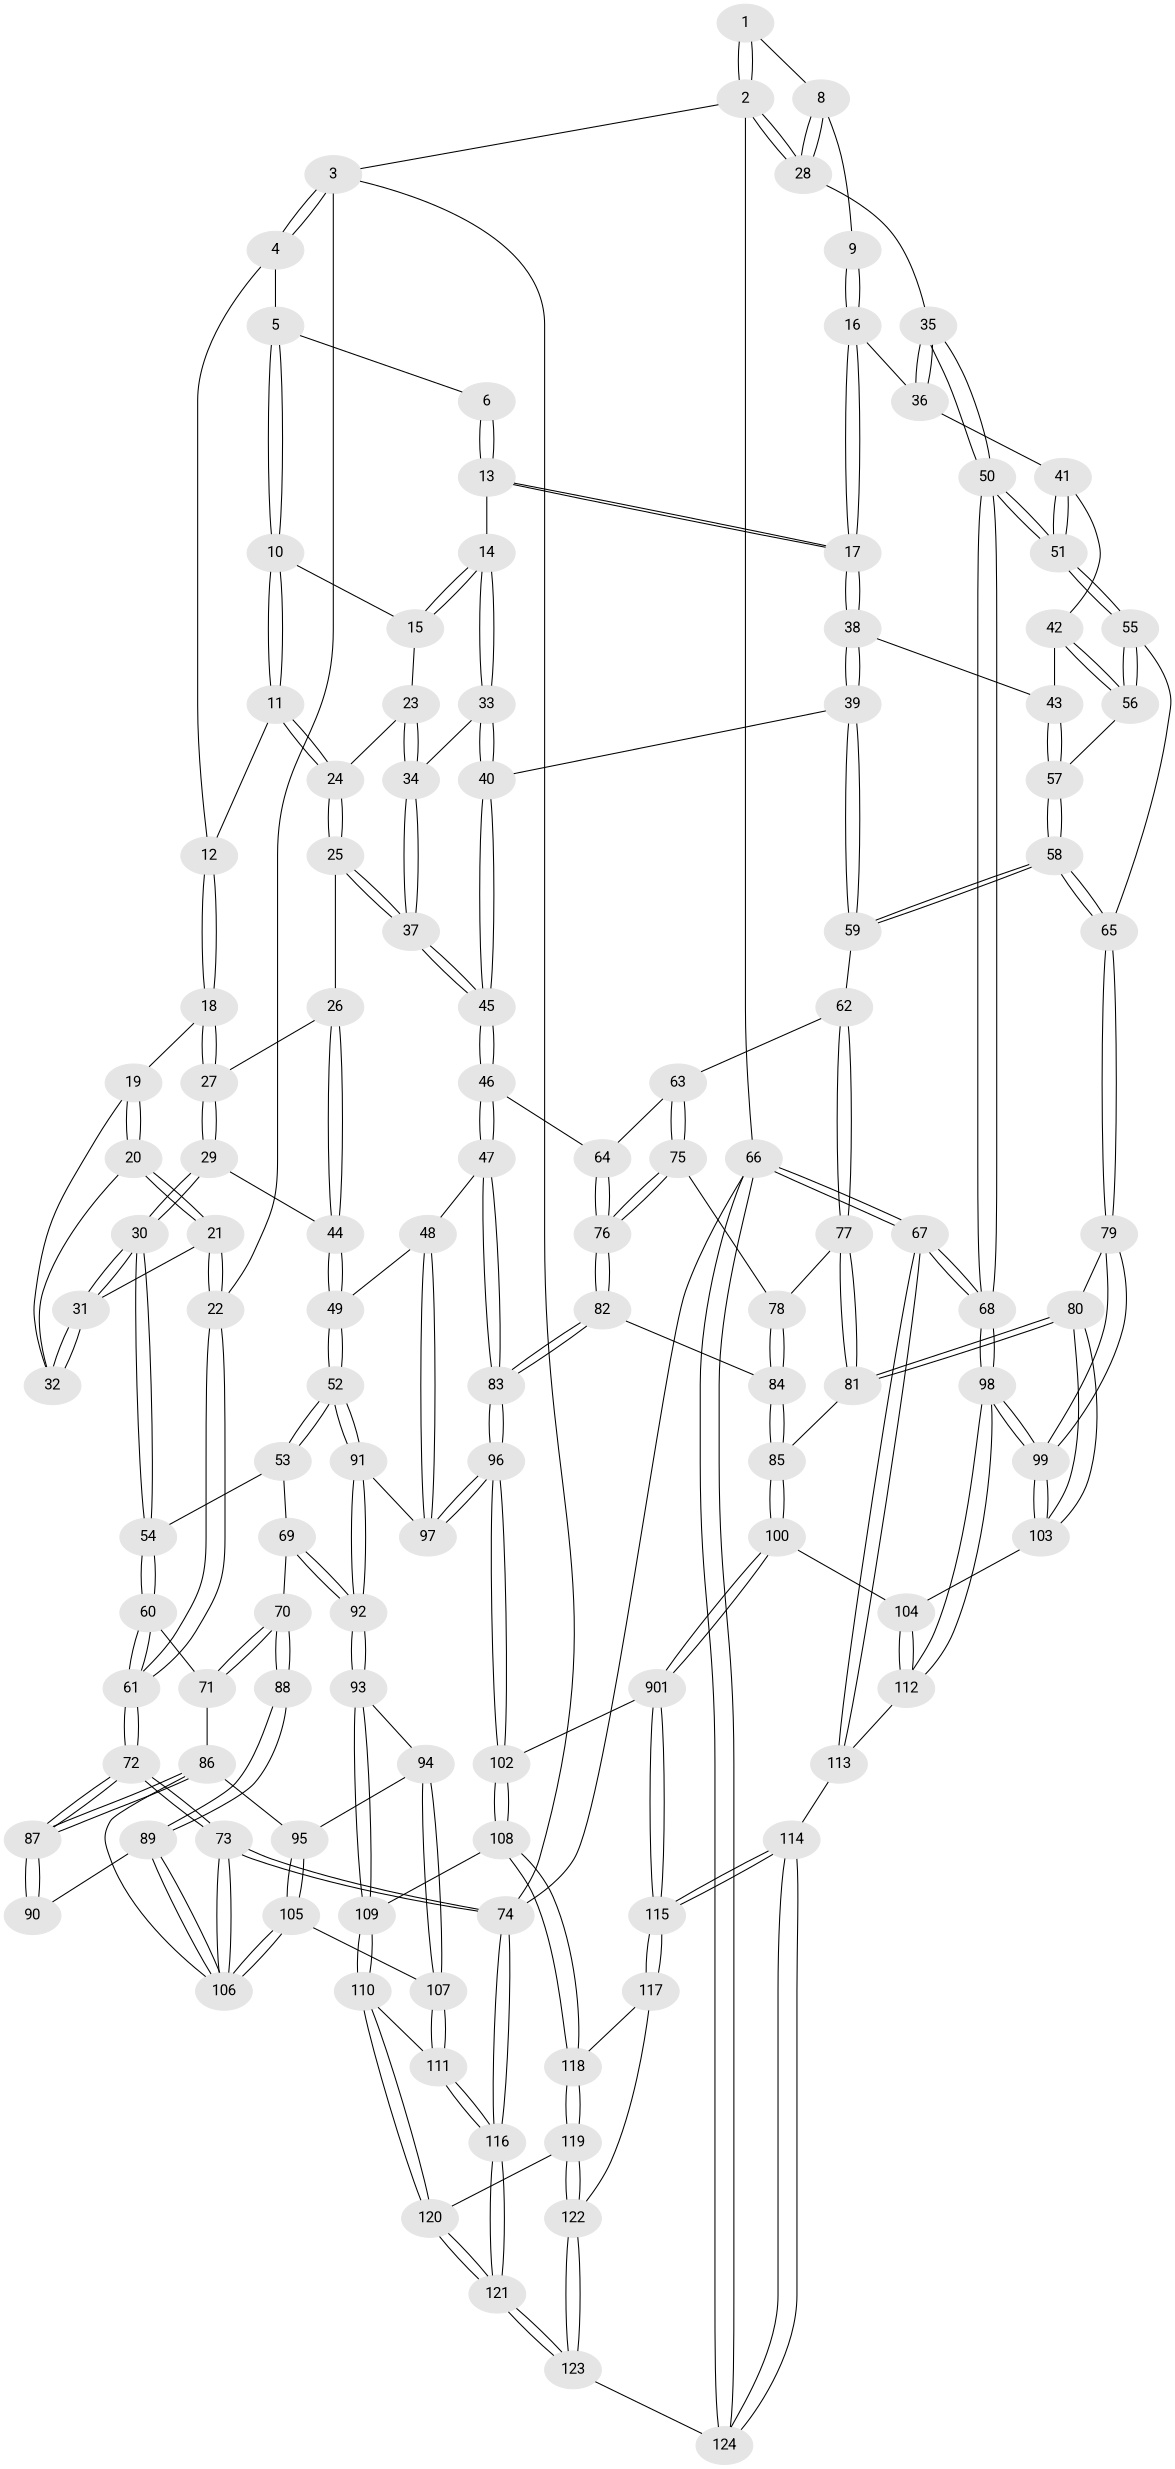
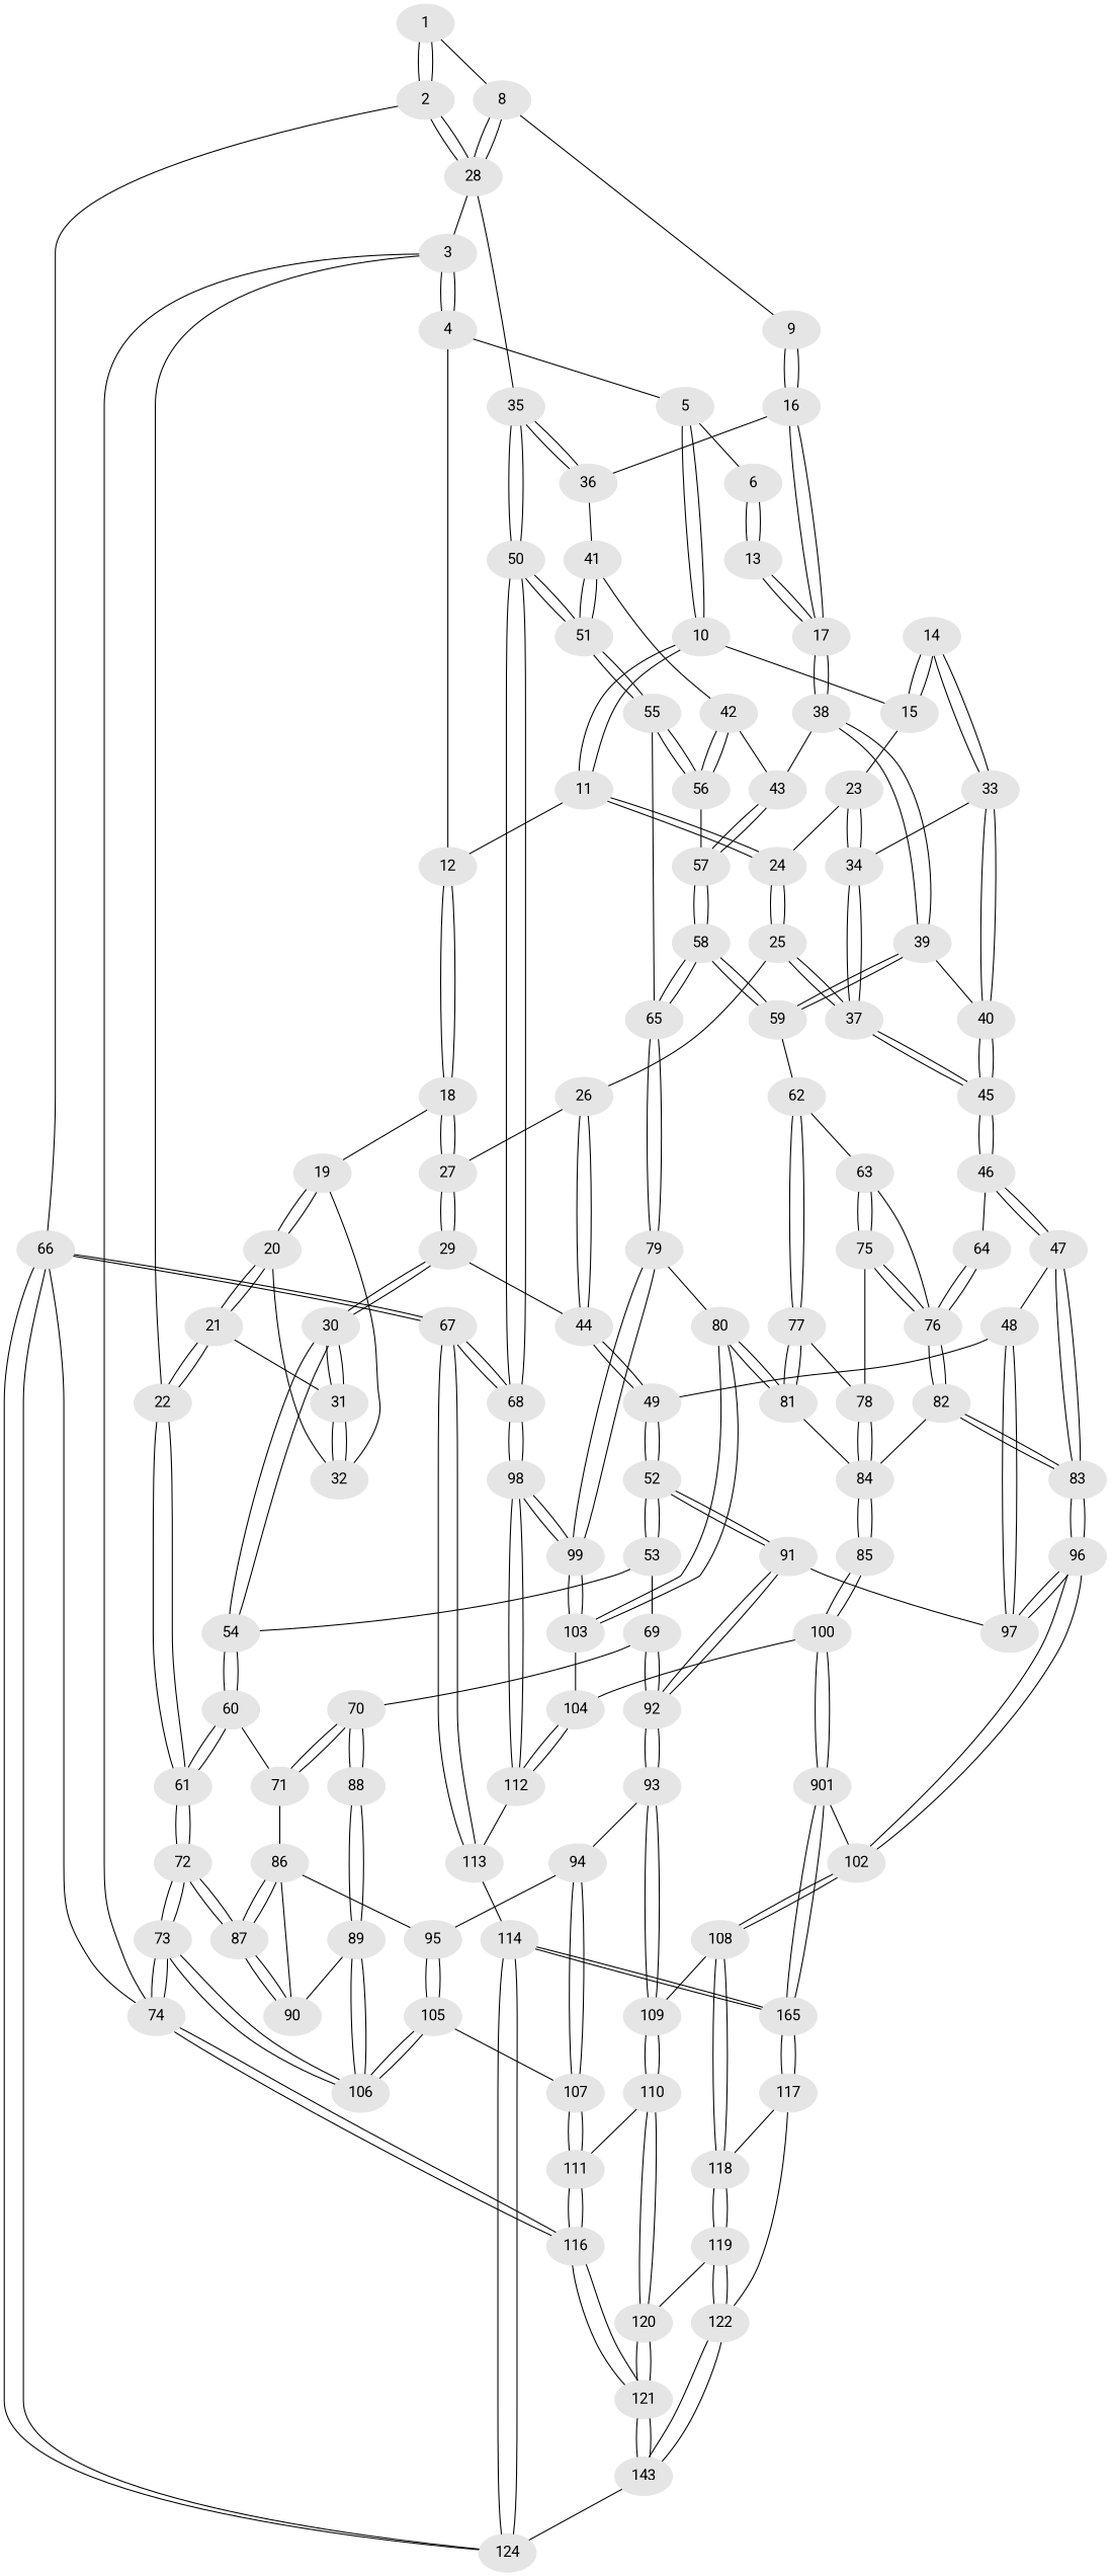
  graph {
    fontname=Roboto
    node [color=gray90 fontname=Roboto style=filled]
    edge [fontname=Roboto]
    1
    2
    8
    3
    28
    66
    9
    4
    22
    74
    35
    67
    124
    5
    12
    61
    116
    6
    10
    18
    13
    11
    15
    14
    17
    16
    36
    24
    23
    25
    19
    27
    33
    38
    34
    40
    41
    39
    43
    20
    32
    29
    21
    31
    72
    37
    26
    44
    45
    49
    30
    50
    54
    60
    51
    68
    42
    46
    59
    57
    62
    56
    55
    58
    52
    47
    64
    48
    83
    76
    97
    96
    53
    91
    98
    65
    69
    92
    70
    71
    79
    63
    77
    86
    73
    87
    75
    78
    81
    82
    80
    99
    113
    114
    112
    88
    93
    89
    90
    95
    106
    121
    84
    85
    103
    104
    100
    102
    n109 [label=901]
    105
    94
    109
    107
    110
    111
    108
-   115
+   115 [label=165]
    117
    118
    119
    120
    122
-   123
+   123 [label=143]
    1 -- 2
    1 -- 2
    1 -- 8
-   2 -- 3
+   28 -- 3
    2 -- 28
    2 -- 28
    2 -- 66
    8 -- 28
    8 -- 28
    8 -- 9
    3 -- 4
    3 -- 4
    3 -- 22
    3 -- 74
    28 -- 35
    66 -- 74
    66 -- 67
    66 -- 67
    66 -- 124
    66 -- 124
    9 -- 16
    9 -- 16
    4 -- 5
    4 -- 12
    22 -- 61
    22 -- 61
    74 -- 116
    74 -- 116
    35 -- 36
    35 -- 36
    35 -- 50
    35 -- 50
    67 -- 68
    67 -- 68
    67 -- 113
    67 -- 113
    5 -- 6
    5 -- 10
    5 -- 10
    12 -- 18
    12 -- 18
    61 -- 72
    61 -- 72
    116 -- 121
    116 -- 121
    6 -- 13
    6 -- 13
    10 -- 11
    10 -- 11
    10 -- 15
    18 -- 19
    18 -- 27
    18 -- 27
-   13 -- 14
    13 -- 17
    13 -- 17
    11 -- 12
    11 -- 24
    11 -- 24
    15 -- 23
    14 -- 15
    14 -- 15
    14 -- 33
    14 -- 33
    17 -- 38
    17 -- 38
    16 -- 17
    16 -- 17
    16 -- 36
    36 -- 41
    24 -- 25
    24 -- 25
    23 -- 24
    23 -- 34
    23 -- 34
    25 -- 37
    25 -- 37
    25 -- 26
    19 -- 20
    19 -- 20
    19 -- 32
    27 -- 29
    27 -- 29
    33 -- 34
    33 -- 40
    33 -- 40
    38 -- 39
    38 -- 39
    38 -- 43
    34 -- 37
    34 -- 37
    40 -- 45
    40 -- 45
    41 -- 51
    41 -- 51
    41 -- 42
    39 -- 40
    39 -- 59
    39 -- 59
    43 -- 57
    43 -- 57
    20 -- 32
    20 -- 21
    20 -- 21
    29 -- 44
    29 -- 30
    29 -- 30
    21 -- 22
    21 -- 22
    21 -- 31
    31 -- 32
    31 -- 32
    72 -- 73
    72 -- 73
    72 -- 87
    72 -- 87
    37 -- 45
    37 -- 45
    26 -- 27
    26 -- 44
    26 -- 44
    44 -- 49
    44 -- 49
    45 -- 46
    45 -- 46
    49 -- 52
    49 -- 52
    30 -- 31
    30 -- 31
    30 -- 54
    30 -- 54
    50 -- 51
    50 -- 51
    50 -- 68
    50 -- 68
    54 -- 60
    54 -- 60
    60 -- 61
    60 -- 61
    60 -- 71
    51 -- 55
    51 -- 55
    68 -- 98
    68 -- 98
    42 -- 43
    42 -- 56
    42 -- 56
    46 -- 47
    46 -- 47
    46 -- 64
    59 -- 62
    57 -- 58
    57 -- 58
    62 -- 63
    62 -- 77
    62 -- 77
    56 -- 57
    55 -- 56
    55 -- 56
    55 -- 65
    58 -- 59
    58 -- 59
    58 -- 65
    58 -- 65
    52 -- 53
    52 -- 53
    52 -- 91
    52 -- 91
    47 -- 48
    47 -- 83
    47 -- 83
    64 -- 76
    64 -- 76
    48 -- 49
    48 -- 97
    48 -- 97
    83 -- 96
    83 -- 96
    76 -- 82
    76 -- 82
    96 -- 97
    96 -- 97
    96 -- 102
    96 -- 102
    53 -- 54
    53 -- 69
    91 -- 97
    91 -- 92
    91 -- 92
    98 -- 99
    98 -- 99
    98 -- 112
    98 -- 112
    65 -- 79
    65 -- 79
    69 -- 92
    69 -- 92
    69 -- 70
    92 -- 93
    92 -- 93
    70 -- 71
    70 -- 71
    70 -- 88
    70 -- 88
    71 -- 86
    79 -- 80
    79 -- 99
    79 -- 99
-   63 -- 64
+   63 -- 76
    63 -- 75
    63 -- 75
    77 -- 78
    77 -- 81
    77 -- 81
    86 -- 87
    86 -- 87
-   86 -- 106
+   86 -- 90
    86 -- 95
    73 -- 74
    73 -- 74
    73 -- 106
    73 -- 106
    87 -- 90
    87 -- 90
    75 -- 76
    75 -- 76
    75 -- 78
    78 -- 84
    78 -- 84
-   81 -- 85
+   81 -- 84
    82 -- 83
    82 -- 83
    82 -- 84
    80 -- 81
    80 -- 81
    80 -- 103
    80 -- 103
    99 -- 103
    99 -- 103
    113 -- 114
    114 -- 124
    114 -- 124
    114 -- 115
    114 -- 115
    112 -- 113
    88 -- 89
    88 -- 89
    93 -- 94
    93 -- 109
    93 -- 109
    89 -- 90
    89 -- 106
    89 -- 106
    95 -- 105
    95 -- 105
    121 -- 123
    121 -- 123
    84 -- 85
    84 -- 85
    85 -- 100
    85 -- 100
    103 -- 104
    104 -- 112
    104 -- 112
    100 -- 104
    100 -- n109
    100 -- n109
    102 -- 108
    102 -- 108
    n109 -- 102
    n109 -- 115
    n109 -- 115
    105 -- 106
    105 -- 106
    105 -- 107
    94 -- 95
    94 -- 107
    94 -- 107
    109 -- 110
    109 -- 110
    107 -- 111
    107 -- 111
    110 -- 111
    110 -- 120
    110 -- 120
    111 -- 116
    111 -- 116
    108 -- 109
    108 -- 118
    108 -- 118
    115 -- 117
    115 -- 117
    117 -- 118
    117 -- 122
    118 -- 119
    118 -- 119
    119 -- 120
    119 -- 122
    119 -- 122
    120 -- 121
    120 -- 121
    122 -- 123
    122 -- 123
    123 -- 124
  }
